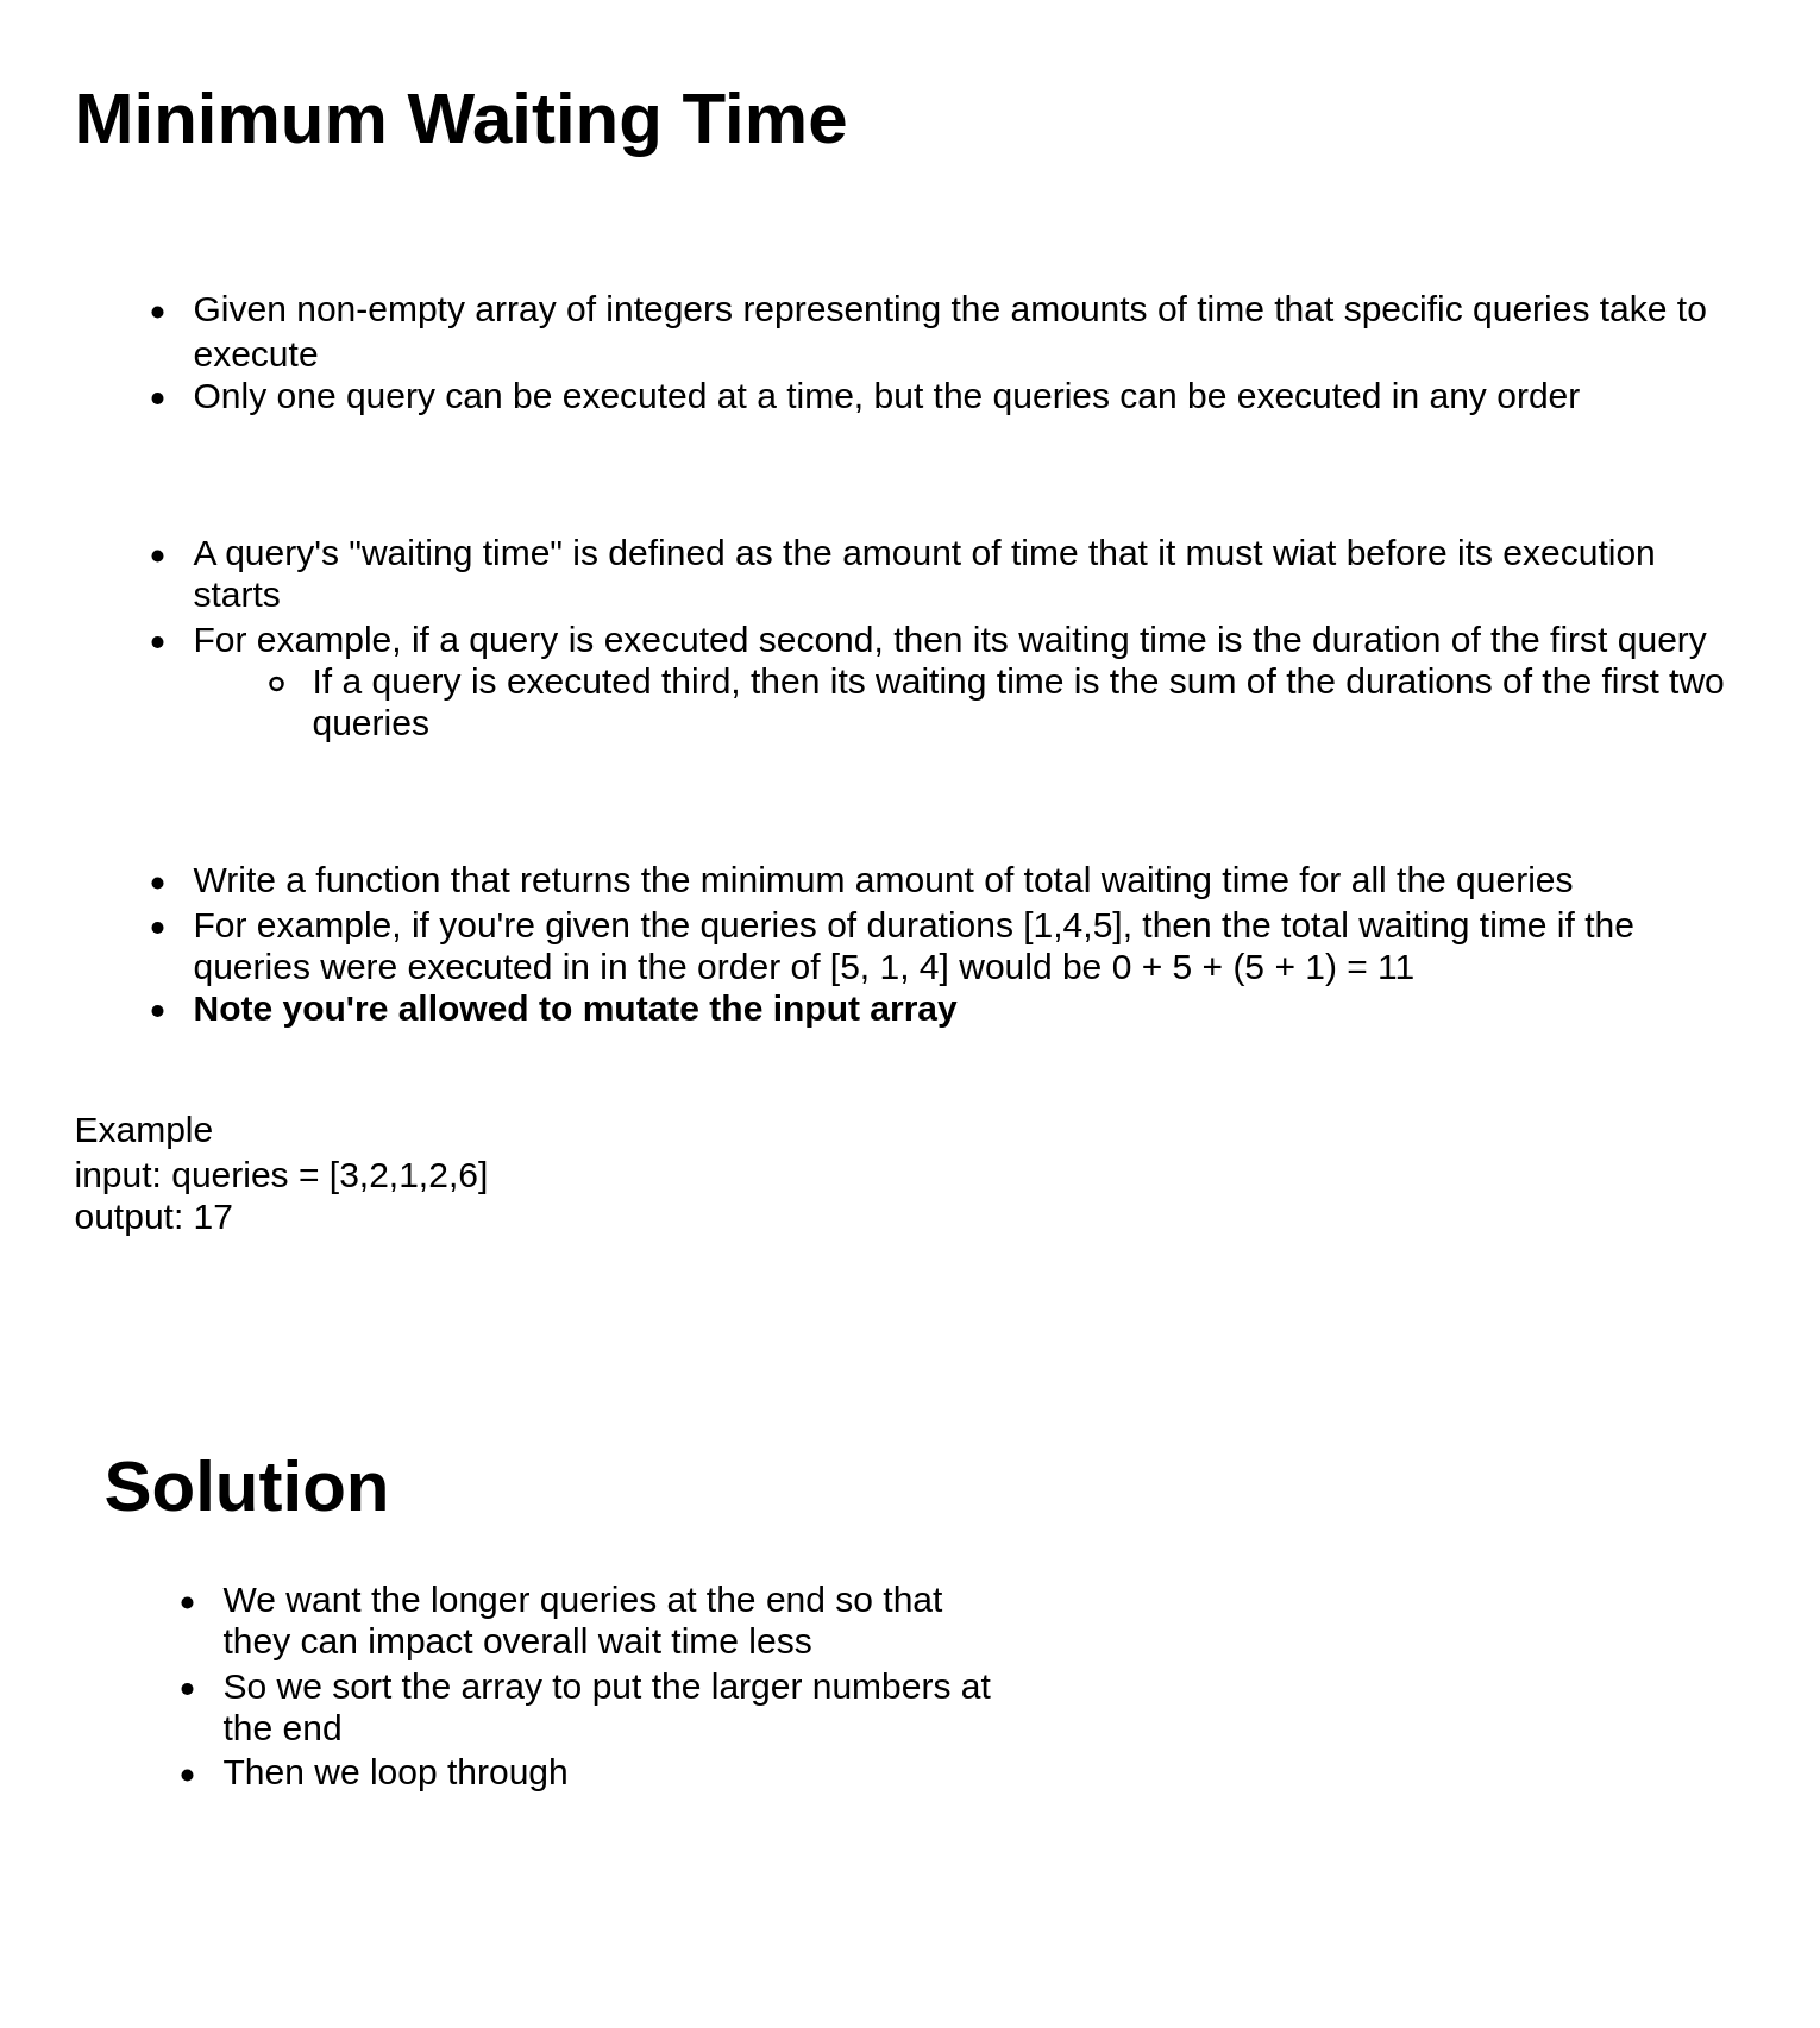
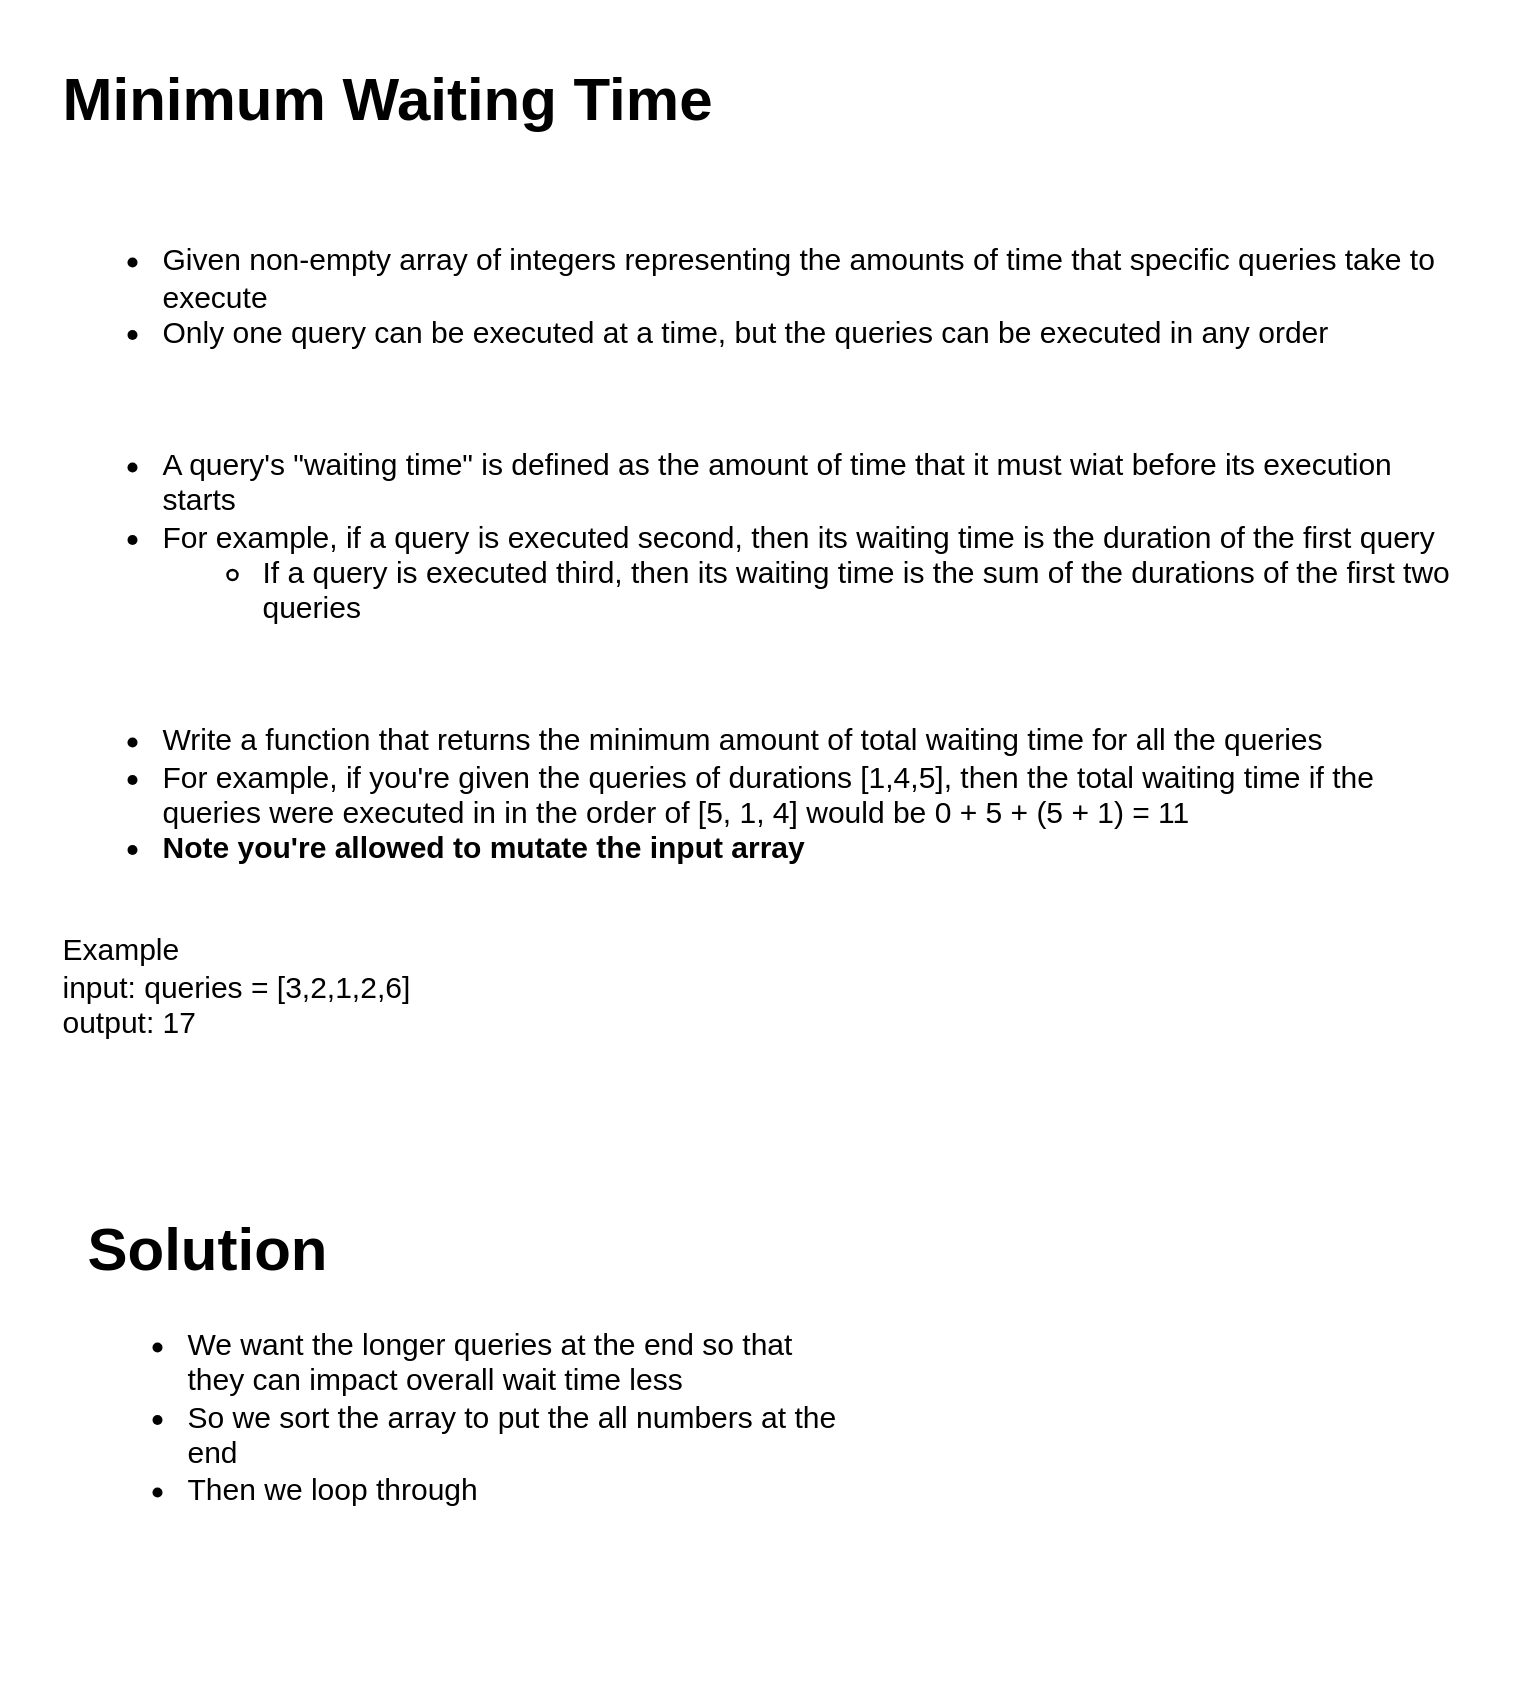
  <mxCell id="0" />
  <mxCell id="1" parent="0" />
  <mxCell id="2" value="&lt;h1&gt;&lt;span style=&quot;background-color: initial;&quot;&gt;Minimum Waiting Time&lt;/span&gt;&lt;br&gt;&lt;/h1&gt;&lt;div&gt;&lt;span style=&quot;background-color: initial;&quot;&gt;&lt;br&gt;&lt;/span&gt;&lt;/div&gt;&lt;div&gt;&lt;ul&gt;&lt;li&gt;Given non-empty array of integers representing the amounts of time that specific queries take to execute&lt;/li&gt;&lt;li&gt;Only one query can be executed at a time, but the queries can be executed in any order&lt;/li&gt;&lt;/ul&gt;&lt;div&gt;&lt;br&gt;&lt;/div&gt;&lt;/div&gt;&lt;div&gt;&lt;ul&gt;&lt;li&gt;A query's &quot;waiting time&quot; is defined as the amount of time that it must wiat before its execution starts&lt;/li&gt;&lt;li&gt;For example, if a query is executed second, then its waiting time is the duration of the first query&lt;/li&gt;&lt;ul&gt;&lt;li&gt;If a query is executed third, then its waiting time is the sum of the durations of the first two queries&lt;/li&gt;&lt;/ul&gt;&lt;/ul&gt;&lt;div&gt;&lt;br&gt;&lt;/div&gt;&lt;/div&gt;&lt;div&gt;&lt;ul&gt;&lt;li&gt;Write a function that returns the minimum amount of total waiting time for all the queries&lt;/li&gt;&lt;li&gt;For example, if you're given the queries of durations [1,4,5], then the total waiting time if the queries were executed in in the order of [5, 1, 4] would be 0 + 5 + (5 + 1) = 11&lt;/li&gt;&lt;li&gt;&lt;b&gt;Note you're allowed to mutate the input array&lt;/b&gt;&lt;/li&gt;&lt;/ul&gt;&lt;div&gt;&lt;b&gt;&lt;br&gt;&lt;/b&gt;&lt;/div&gt;&lt;/div&gt;&lt;div&gt;Example&lt;/div&gt;&lt;div&gt;input: queries = [3,2,1,2,6]&lt;/div&gt;&lt;div&gt;output: 17&lt;/div&gt;" style="text;html=1;strokeColor=none;fillColor=none;spacing=5;spacingTop=-20;whiteSpace=wrap;overflow=hidden;rounded=0;" vertex="1" parent="1"><mxGeometry x="20" y="20" width="570" height="440" as="geometry" /></mxCell>
- <mxCell id="3" value="&lt;h1&gt;Solution&lt;/h1&gt;&lt;p&gt;&lt;/p&gt;&lt;ul&gt;&lt;li&gt;We want the longer queries at the end so that they can impact overall wait time less&lt;/li&gt;&lt;li&gt;So we sort the array to put the larger numbers at the end&lt;/li&gt;&lt;li&gt;Then we loop through&lt;/li&gt;&lt;/ul&gt;&lt;p&gt;&lt;/p&gt;" style="text;html=1;strokeColor=none;fillColor=none;spacing=5;spacingTop=-20;whiteSpace=wrap;overflow=hidden;rounded=0;" vertex="1" parent="1"><mxGeometry x="30" y="480" width="310" height="180" as="geometry" /></mxCell>
+ <mxCell id="3" value="&lt;h1&gt;Solution&lt;/h1&gt;&lt;p&gt;&lt;/p&gt;&lt;ul&gt;&lt;li&gt;We want the longer queries at the end so that they can impact overall wait time less&lt;/li&gt;&lt;li&gt;So we sort the array to put the all numbers at the end&lt;/li&gt;&lt;li&gt;Then we loop through&lt;/li&gt;&lt;/ul&gt;&lt;p&gt;&lt;/p&gt;" style="text;html=1;strokeColor=none;fillColor=none;spacing=5;spacingTop=-20;whiteSpace=wrap;overflow=hidden;rounded=0;" vertex="1" parent="1"><mxGeometry x="30" y="480" width="310" height="180" as="geometry" /></mxCell>
